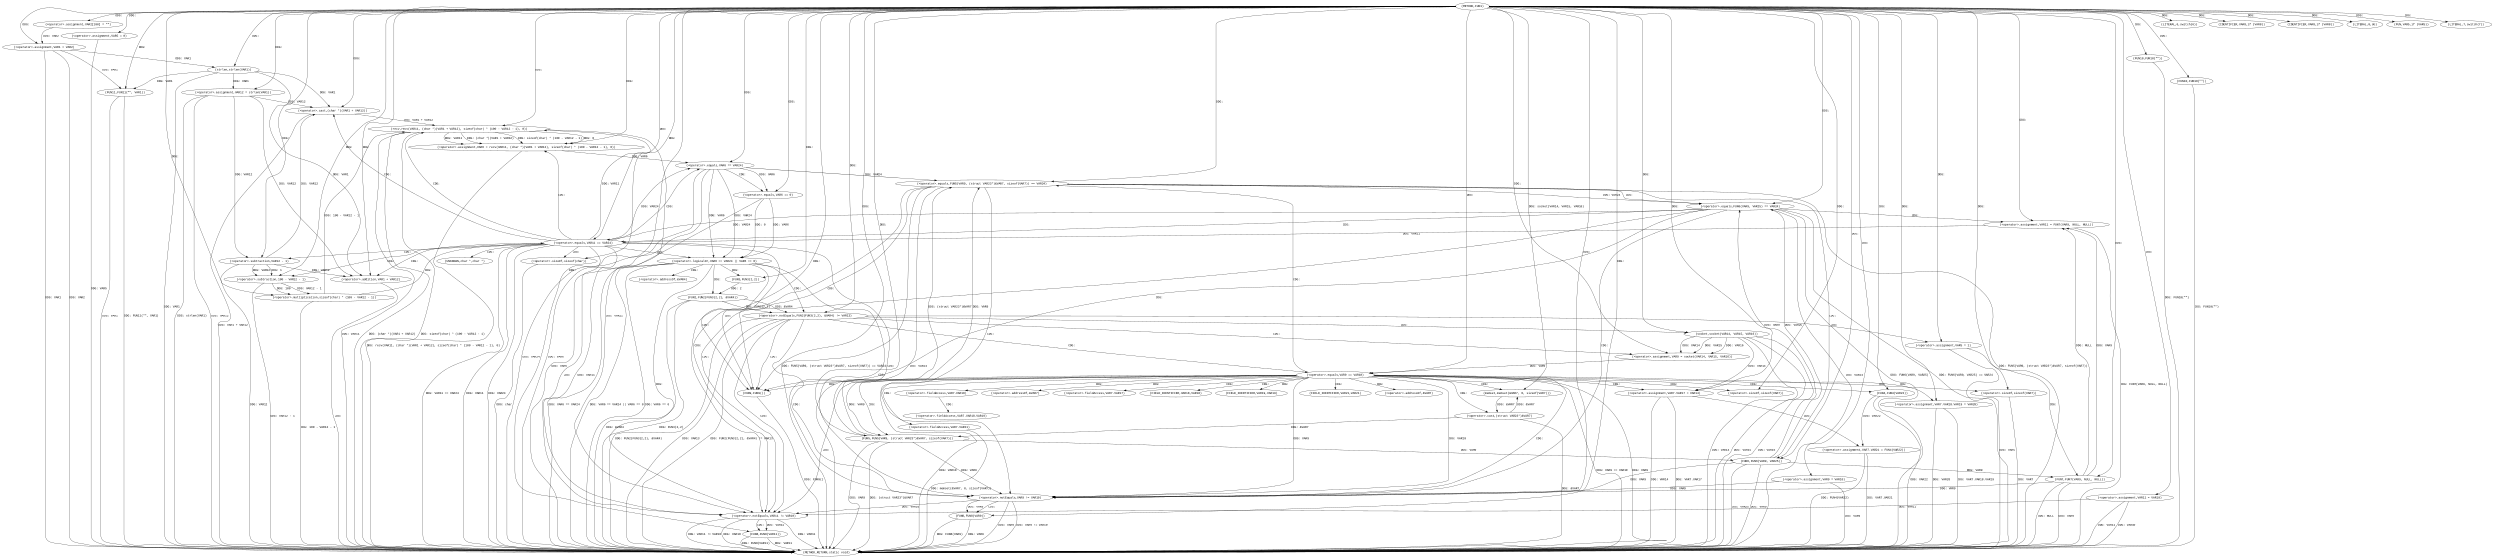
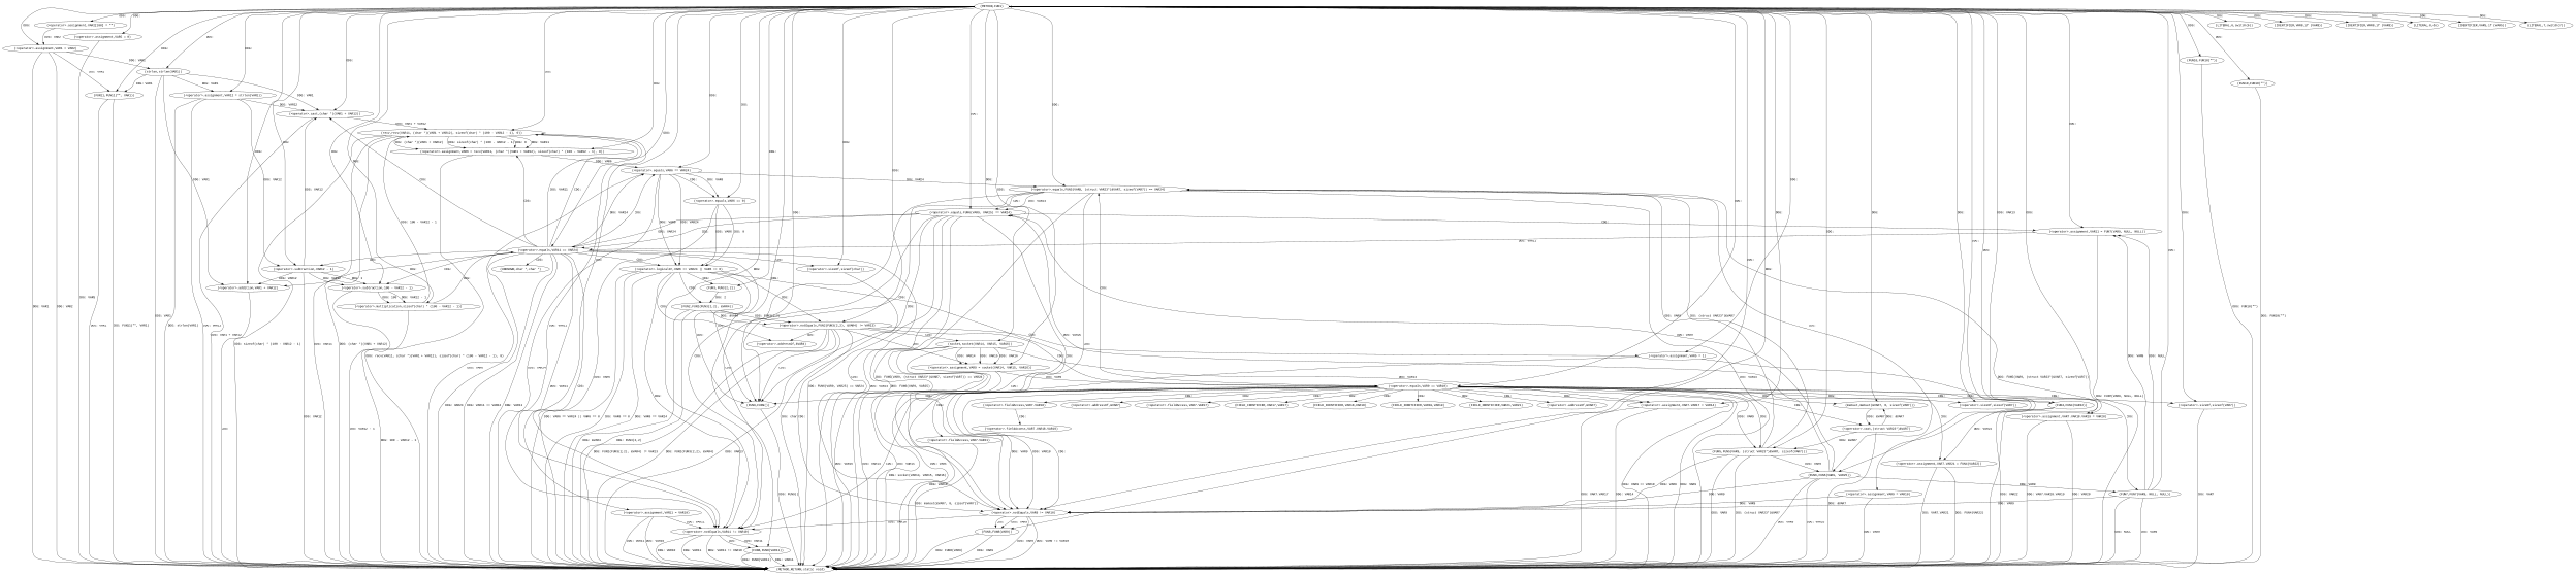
  digraph {
    fontname="Liberation Mono"
    node [fontname="Liberation Mono"]
    edge [fontname="Liberation Mono"]
    n1 [label="(METHOD,FUN1)"]
    n2 [label="(<operator>.assignment,VAR2[100] = \"\")"]
    n3 [label="(<operator>.assignment,VAR1 = VAR2)"]
    n4 [label="(LITERAL,6,switch(6))"]
    n5 [label="(<operator>.assignment,VAR5 = 0)"]
    n6 [label="(<operator>.assignment,VAR9 = VAR10)"]
    n7 [label="(<operator>.assignment,VAR11 = VAR10)"]
    n8 [label="(<operator>.assignment,VAR12 = strlen(VAR1))"]
    n9 [label="(strlen,strlen(VAR1))"]
    n10 [label="(<operator>.notEquals,FUN2(FUN3(2,2), &VAR4) != VAR13)"]
    n11 [label="(FUN3,FUN3(2,2))"]
    n12 [label="(<operator>.assignment,VAR5 = 1)"]
    n13 [label="(<operator>.assignment,VAR9 = socket(VAR14, VAR15, VAR16))"]
    n14 [label="(socket,socket(VAR14, VAR15, VAR16))"]
    n15 [label="(<operator>.equals,VAR9 == VAR10)"]
    n16 [label="(memset,memset(&VAR7, 0, sizeof(VAR7)))"]
    n17 [label="(<operator>.sizeOf,sizeof(VAR7))"]
    n18 [label="(<operator>.assignment,VAR7.VAR17 = VAR14)"]
    n19 [label="(<operator>.assignment,VAR7.VAR18.VAR19 = VAR20)"]
    n20 [label="(FUN4,FUN4(VAR22))"]
    n21 [label="(<operator>.equals,FUN5(VAR9, (struct VAR23*)&VAR7, sizeof(VAR7)) == VAR24)"]
    n22 [label="(FUN5,FUN5(VAR9, (struct VAR23*)&VAR7, sizeof(VAR7)))"]
    n23 [label="(<operator>.sizeOf,sizeof(VAR7))"]
    n24 [label="(<operator>.equals,FUN6(VAR9, VAR25) == VAR24)"]
    n25 [label="(FUN6,FUN6(VAR9, VAR25))"]
    n26 [label="(<operator>.assignment,VAR11 = FUN7(VAR9, NULL, NULL))"]
    n27 [label="(FUN7,FUN7(VAR9, NULL, NULL))"]
    n28 [label="(<operator>.equals,VAR11 == VAR24)"]
    n29 [label="(<operator>.assignment,VAR6 = recv(VAR11, (char *)(VAR1 + VAR12), sizeof(char) * (100 - VAR12 - 1), 0))"]
    n30 [label="(recv,recv(VAR11, (char *)(VAR1 + VAR12), sizeof(char) * (100 - VAR12 - 1), 0))"]
    n31 [label="(<operator>.cast,(char *)(VAR1 + VAR12))"]
    n32 [label="(<operator>.addition,VAR1 + VAR12)"]
    n33 [label="(<operator>.multiplication,sizeof(char) * (100 - VAR12 - 1))"]
    n34 [label="(<operator>.sizeOf,sizeof(char))"]
    n35 [label="(<operator>.subtraction,100 - VAR12 - 1)"]
    n36 [label="(<operator>.subtraction,VAR12 - 1)"]
    n37 [label="(<operator>.equals,VAR6 == VAR24)"]
    n38 [label="(<operator>.equals,VAR6 == 0)"]
    n39 [label="(IDENTIFIER,VAR8,if (VAR8))"]
    n40 [label="(IDENTIFIER,VAR8,if (VAR8))"]
    n41 [label="(LITERAL,0,do)"]
    n42 [label="(<operator>.notEquals,VAR9 != VAR10)"]
    n43 [label="(FUN8,FUN8(VAR9))"]
    n44 [label="(<operator>.notEquals,VAR11 != VAR10)"]
    n45 [label="(FUN8,FUN8(VAR11))"]
-   n46 [label="(FUN,VAR5,if (VAR5))"]
+   n46 [label="(IDENTIFIER,VAR5,if (VAR5))"]
    n47 [label="(FUN9,FUN9())"]
    n48 [label="(FUN10,FUN10(\"\"))"]
    n49 [label="(LITERAL,7,switch(7))"]
    n50 [label="(FUN11,FUN11(\"\", VAR1))"]
    n51 [label="(FUN10,FUN10(\"\"))"]
    n52 [label="(METHOD_RETURN,static void)"]
    n53 [label="(FUN2,FUN2(FUN3(2,2), &VAR4))"]
    n54 [label="(<operator>.assignment,VAR7.VAR21 = FUN4(VAR22))"]
    n55 [label="(<operator>.cast,(struct VAR23*)&VAR7)"]
    n56 [label="(<operator>.addressOf,&VAR7)"]
    n57 [label="(<operator>.fieldAccess,VAR7.VAR17)"]
+   n58 [label="(FIELD_IDENTIFIER,VAR17,VAR17)"]
    n59 [label="(<operator>.fieldAccess,VAR7.VAR18)"]
    n60 [label="(FIELD_IDENTIFIER,VAR18,VAR18)"]
    n61 [label="(FIELD_IDENTIFIER,VAR19,VAR19)"]
    n62 [label="(<operator>.fieldAccess,VAR7.VAR21)"]
    n63 [label="(FIELD_IDENTIFIER,VAR21,VAR21)"]
    n64 [label="(<operator>.addressOf,&VAR7)"]
    n65 [label="(<operator>.logicalOr,VAR6 == VAR24 || VAR6 == 0)"]
    n66 [label="(UNKNOWN,char *,char *)"]
    n67 [label="(<operator>.fieldAccess,VAR7.VAR18.VAR19)"]
    n68 [label="(<operator>.addressOf,&VAR4)"]
    n1 -> n2 [label="DDG: "]
    n1 -> n3 [label="DDG: "]
    n1 -> n4 [label="DDG: "]
    n1 -> n5 [label="DDG: "]
    n1 -> n6 [label="DDG: "]
    n1 -> n7 [label="DDG: "]
    n1 -> n8 [label="DDG: "]
    n1 -> n9 [label="DDG: "]
    n1 -> n10 [label="DDG: "]
    n1 -> n11 [label="DDG: "]
    n1 -> n12 [label="DDG: "]
    n1 -> n13 [label="DDG: "]
    n1 -> n14 [label="DDG: "]
    n1 -> n15 [label="DDG: "]
-   n1 -> n16 [label="DDG: socket(VAR14, VAR15, VAR16)"]
+   n1 -> n16 [label="DDG: "]
    n1 -> n17 [label="DDG: "]
    n1 -> n18 [label="DDG: "]
    n1 -> n19 [label="DDG: "]
-   n1 -> n20 [label="DDG: "]
+   n1 -> n20 [label="DDG: VAR13"]
    n1 -> n21 [label="DDG: "]
    n1 -> n22 [label="DDG: "]
    n1 -> n23 [label="DDG: "]
    n1 -> n24 [label="DDG: "]
    n1 -> n25 [label="DDG: "]
    n1 -> n26 [label="DDG: "]
-   n1 -> n27 [label="DDG: "]
+   n27 -> n1 [label="DDG: "]
    n1 -> n28 [label="DDG: "]
    n1 -> n29 [label="DDG: "]
    n1 -> n30 [label="DDG: "]
    n1 -> n31 [label="DDG: "]
    n1 -> n32 [label="DDG: "]
    n1 -> n33 [label="DDG: "]
    n1 -> n34 [label="DDG: "]
    n1 -> n35 [label="DDG: "]
    n1 -> n36 [label="DDG: "]
    n1 -> n37 [label="DDG: "]
    n1 -> n38 [label="DDG: "]
    n1 -> n39 [label="DDG: "]
    n1 -> n40 [label="DDG: "]
    n1 -> n41 [label="DDG: "]
    n1 -> n42 [label="DDG: "]
    n1 -> n43 [label="DDG: "]
    n1 -> n44 [label="DDG: "]
    n1 -> n45 [label="DDG: "]
    n1 -> n46 [label="DDG: "]
    n1 -> n47 [label="DDG: "]
    n1 -> n48 [label="DDG: "]
    n1 -> n49 [label="DDG: "]
    n1 -> n50 [label="DDG: "]
    n1 -> n51 [label="DDG: "]
    n2 -> n3 [label="DDG: VAR2"]
    n3 -> n9 [label="DDG: VAR1"]
    n3 -> n50 [label="DDG: VAR1"]
    n3 -> n52 [label="DDG: VAR1"]
    n3 -> n52 [label="DDG: VAR2"]
    n5 -> n52 [label="DDG: VAR5"]
    n6 -> n42 [label="DDG: VAR9"]
    n6 -> n52 [label="DDG: VAR9"]
    n7 -> n44 [label="DDG: VAR11"]
    n7 -> n52 [label="DDG: VAR10"]
    n7 -> n52 [label="DDG: VAR11"]
    n8 -> n31 [label="DDG: VAR12"]
-   n8 -> n32 [label="DDG: VAR12"]
    n8 -> n36 [label="DDG: VAR12"]
    n8 -> n52 [label="DDG: strlen(VAR1)"]
    n8 -> n52 [label="DDG: VAR12"]
    n9 -> n8 [label="DDG: VAR1"]
    n9 -> n31 [label="DDG: VAR1"]
    n9 -> n32 [label="DDG: VAR1"]
    n9 -> n50 [label="DDG: VAR1"]
    n9 -> n52 [label="DDG: VAR1"]
    n10 -> n12 [label="CDG: "]
    n10 -> n13 [label="CDG: "]
    n10 -> n14 [label="CDG: "]
    n10 -> n15 [label="CDG: "]
    n10 -> n42 [label="CDG: "]
-   n10 -> n44 [label="CDG: "]
+   n10 -> n68 [label="CDG: "]
    n10 -> n47 [label="CDG: "]
    n10 -> n52 [label="DDG: FUN2(FUN3(2,2), &VAR4) != VAR13"]
    n10 -> n52 [label="DDG: FUN2(FUN3(2,2), &VAR4)"]
    n10 -> n52 [label="DDG: VAR13"]
    n11 -> n53 [label="DDG: 2"]
    n12 -> n27 [label="CDG: "]
    n12 -> n52 [label="DDG: VAR5"]
    n13 -> n15 [label="DDG: VAR9"]
+   n13 -> n52 [label="DDG: socket(VAR14, VAR15, VAR16)"]
    n14 -> n13 [label="DDG: VAR14"]
    n14 -> n13 [label="DDG: VAR15"]
    n14 -> n13 [label="DDG: VAR16"]
    n14 -> n18 [label="DDG: VAR14"]
    n14 -> n52 [label="DDG: VAR16"]
    n14 -> n52 [label="DDG: VAR14"]
    n14 -> n52 [label="DDG: VAR15"]
    n15 -> n16 [label="CDG: "]
    n15 -> n17 [label="CDG: "]
    n15 -> n18 [label="CDG: "]
    n15 -> n19 [label="CDG: "]
    n15 -> n20 [label="CDG: "]
    n15 -> n21 [label="CDG: "]
    n15 -> n22 [label="DDG: VAR9"]
    n15 -> n22 [label="CDG: "]
    n15 -> n23 [label="CDG: "]
    n15 -> n42 [label="DDG: VAR9"]
    n15 -> n42 [label="DDG: VAR10"]
    n15 -> n42 [label="CDG: "]
    n15 -> n44 [label="CDG: "]
    n15 -> n47 [label="CDG: "]
    n15 -> n52 [label="DDG: VAR9 == VAR10"]
    n15 -> n52 [label="DDG: VAR9"]
    n15 -> n52 [label="DDG: VAR10"]
-   n18 -> n54 [label="CDG: "]
+   n15 -> n54 [label="CDG: "]
    n15 -> n55 [label="CDG: "]
    n15 -> n56 [label="CDG: "]
    n15 -> n57 [label="CDG: "]
+   n15 -> n58 [label="CDG: "]
    n15 -> n59 [label="CDG: "]
    n15 -> n60 [label="CDG: "]
    n15 -> n61 [label="CDG: "]
    n15 -> n62 [label="CDG: "]
    n15 -> n63 [label="CDG: "]
    n15 -> n64 [label="CDG: "]
    n16 -> n55 [label="DDG: &VAR7"]
    n18 -> n52 [label="DDG: VAR7.VAR17"]
    n18 -> n52 [label="DDG: VAR14"]
    n19 -> n52 [label="DDG: VAR20"]
    n19 -> n52 [label="DDG: VAR7.VAR18.VAR19"]
    n20 -> n52 [label="DDG: VAR22"]
    n20 -> n54 [label="DDG: VAR22"]
    n21 -> n24 [label="DDG: VAR24"]
    n21 -> n24 [label="CDG: "]
    n21 -> n25 [label="CDG: "]
    n21 -> n42 [label="CDG: "]
    n21 -> n44 [label="CDG: "]
    n21 -> n47 [label="CDG: "]
    n21 -> n52 [label="DDG: FUN5(VAR9, (struct VAR23*)&VAR7, sizeof(VAR7))"]
    n21 -> n52 [label="DDG: FUN5(VAR9, (struct VAR23*)&VAR7, sizeof(VAR7)) == VAR24"]
    n21 -> n52 [label="DDG: VAR24"]
    n22 -> n21 [label="DDG: VAR9"]
    n22 -> n21 [label="DDG: (struct VAR23*)&VAR7"]
    n22 -> n25 [label="DDG: VAR9"]
    n22 -> n42 [label="DDG: VAR9"]
    n22 -> n52 [label="DDG: VAR9"]
    n22 -> n52 [label="DDG: (struct VAR23*)&VAR7"]
    n23 -> n52 [label="DDG: VAR7"]
    n24 -> n26 [label="CDG: "]
    n24 -> n28 [label="DDG: VAR24"]
    n24 -> n28 [label="CDG: "]
    n24 -> n42 [label="CDG: "]
    n24 -> n44 [label="CDG: "]
    n24 -> n47 [label="CDG: "]
    n24 -> n52 [label="DDG: VAR24"]
    n24 -> n52 [label="DDG: FUN6(VAR9, VAR25)"]
    n24 -> n52 [label="DDG: FUN6(VAR9, VAR25) == VAR24"]
    n25 -> n24 [label="DDG: VAR9"]
    n25 -> n24 [label="DDG: VAR25"]
    n25 -> n27 [label="DDG: VAR9"]
    n25 -> n42 [label="DDG: VAR9"]
    n25 -> n52 [label="DDG: VAR25"]
    n25 -> n52 [label="DDG: VAR9"]
    n26 -> n28 [label="DDG: VAR11"]
    n26 -> n52 [label="DDG: FUN7(VAR9, NULL, NULL)"]
    n27 -> n26 [label="DDG: VAR9"]
    n27 -> n26 [label="DDG: NULL"]
    n27 -> n42 [label="DDG: VAR9"]
    n27 -> n52 [label="DDG: NULL"]
    n27 -> n52 [label="DDG: VAR9"]
    n28 -> n29 [label="CDG: "]
    n28 -> n30 [label="DDG: VAR11"]
    n28 -> n30 [label="CDG: "]
    n28 -> n31 [label="CDG: "]
    n28 -> n32 [label="CDG: "]
    n28 -> n34 [label="CDG: "]
    n28 -> n35 [label="CDG: "]
    n28 -> n36 [label="CDG: "]
    n28 -> n37 [label="DDG: VAR24"]
    n28 -> n37 [label="CDG: "]
    n28 -> n42 [label="CDG: "]
    n28 -> n44 [label="DDG: VAR11"]
    n28 -> n44 [label="CDG: "]
    n28 -> n47 [label="CDG: "]
    n28 -> n52 [label="DDG: VAR11 == VAR24"]
    n28 -> n52 [label="DDG: VAR11"]
    n28 -> n52 [label="DDG: VAR24"]
    n28 -> n65 [label="CDG: "]
    n28 -> n66 [label="CDG: "]
    n29 -> n37 [label="DDG: VAR6"]
    n29 -> n52 [label="DDG: recv(VAR11, (char *)(VAR1 + VAR12), sizeof(char) * (100 - VAR12 - 1), 0)"]
    n30 -> n29 [label="DDG: VAR11"]
    n30 -> n29 [label="DDG: (char *)(VAR1 + VAR12)"]
    n30 -> n29 [label="DDG: sizeof(char) * (100 - VAR12 - 1)"]
    n30 -> n29 [label="DDG: 0"]
    n30 -> n44 [label="DDG: VAR11"]
    n30 -> n52 [label="DDG: (char *)(VAR1 + VAR12)"]
    n30 -> n52 [label="DDG: sizeof(char) * (100 - VAR12 - 1)"]
    n30 -> n52 [label="DDG: VAR11"]
    n31 -> n30 [label="DDG: VAR1 + VAR12"]
    n31 -> n52 [label="DDG: VAR1 + VAR12"]
    n32 -> n52 [label="CDG: "]
    n33 -> n28 [label="CDG: "]
    n33 -> n30 [label="DDG: 100 - VAR12 - 1"]
    n33 -> n52 [label="DDG: 100 - VAR12 - 1"]
    n34 -> n52 [label="DDG: char"]
    n35 -> n33 [label="DDG: 100"]
    n35 -> n33 [label="DDG: VAR12 - 1"]
    n35 -> n52 [label="DDG: VAR12 - 1"]
    n36 -> n31 [label="DDG: VAR12"]
    n36 -> n32 [label="DDG: VAR12"]
    n36 -> n35 [label="DDG: VAR12"]
    n36 -> n35 [label="DDG: 1"]
    n36 -> n52 [label="DDG: VAR12"]
    n37 -> n21 [label="DDG: VAR24"]
    n37 -> n38 [label="DDG: VAR6"]
    n37 -> n38 [label="CDG: "]
    n37 -> n52 [label="DDG: VAR6"]
    n37 -> n52 [label="DDG: VAR24"]
    n37 -> n65 [label="DDG: VAR6"]
    n37 -> n65 [label="DDG: VAR24"]
    n38 -> n52 [label="DDG: VAR6"]
    n38 -> n65 [label="DDG: VAR6"]
    n38 -> n65 [label="DDG: 0"]
    n42 -> n43 [label="DDG: VAR9"]
    n42 -> n43 [label="CDG: "]
    n42 -> n44 [label="DDG: VAR10"]
    n42 -> n52 [label="DDG: VAR9"]
    n42 -> n52 [label="DDG: VAR9 != VAR10"]
    n43 -> n52 [label="DDG: VAR9"]
    n43 -> n52 [label="DDG: FUN8(VAR9)"]
    n44 -> n45 [label="DDG: VAR11"]
    n44 -> n45 [label="CDG: "]
    n44 -> n52 [label="DDG: VAR10"]
    n44 -> n52 [label="DDG: VAR11"]
    n44 -> n52 [label="DDG: VAR11 != VAR10"]
    n45 -> n52 [label="DDG: VAR11"]
    n45 -> n52 [label="DDG: FUN8(VAR11)"]
    n47 -> n52 [label="DDG: FUN9()"]
    n48 -> n52 [label="DDG: FUN10(\"\")"]
    n50 -> n52 [label="DDG: VAR1"]
    n50 -> n52 [label="DDG: FUN11(\"\", VAR1)"]
    n51 -> n52 [label="DDG: FUN10(\"\")"]
    n53 -> n10 [label="DDG: FUN3(2,2)"]
    n53 -> n10 [label="DDG: &VAR4"]
    n53 -> n52 [label="DDG: FUN3(2,2)"]
    n53 -> n52 [label="DDG: &VAR4"]
    n54 -> n52 [label="DDG: FUN4(VAR22)"]
    n54 -> n52 [label="DDG: VAR7.VAR21"]
    n55 -> n16 [label="DDG: &VAR7"]
    n55 -> n22 [label="DDG: &VAR7"]
    n55 -> n52 [label="DDG: &VAR7"]
    n59 -> n67 [label="CDG: "]
    n62 -> n52 [label="DDG: memset(&VAR7, 0, sizeof(VAR7))"]
    n65 -> n10 [label="CDG: "]
    n65 -> n11 [label="CDG: "]
    n65 -> n42 [label="CDG: "]
    n65 -> n44 [label="CDG: "]
    n65 -> n47 [label="CDG: "]
    n65 -> n52 [label="DDG: VAR6 == VAR24 || VAR6 == 0"]
    n65 -> n52 [label="DDG: VAR6 == 0"]
    n65 -> n52 [label="DDG: VAR6 == VAR24"]
    n65 -> n53 [label="CDG: "]
    n65 -> n68 [label="CDG: "]
  }
